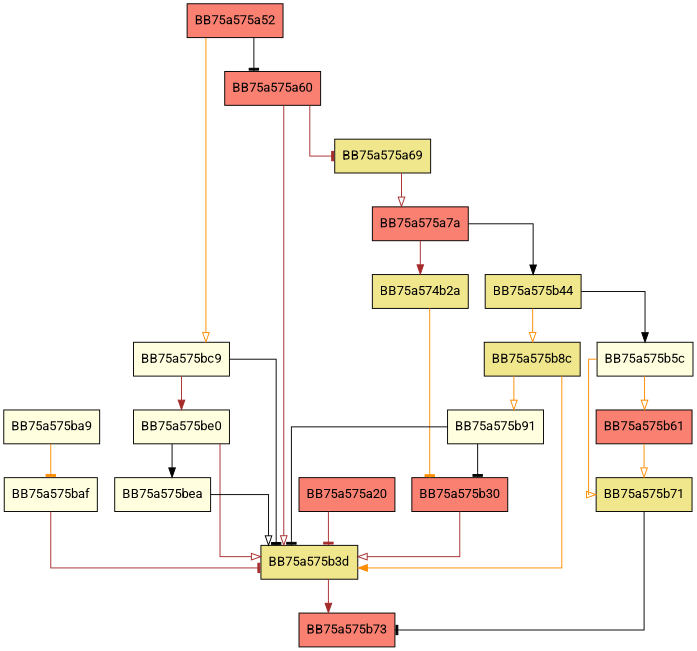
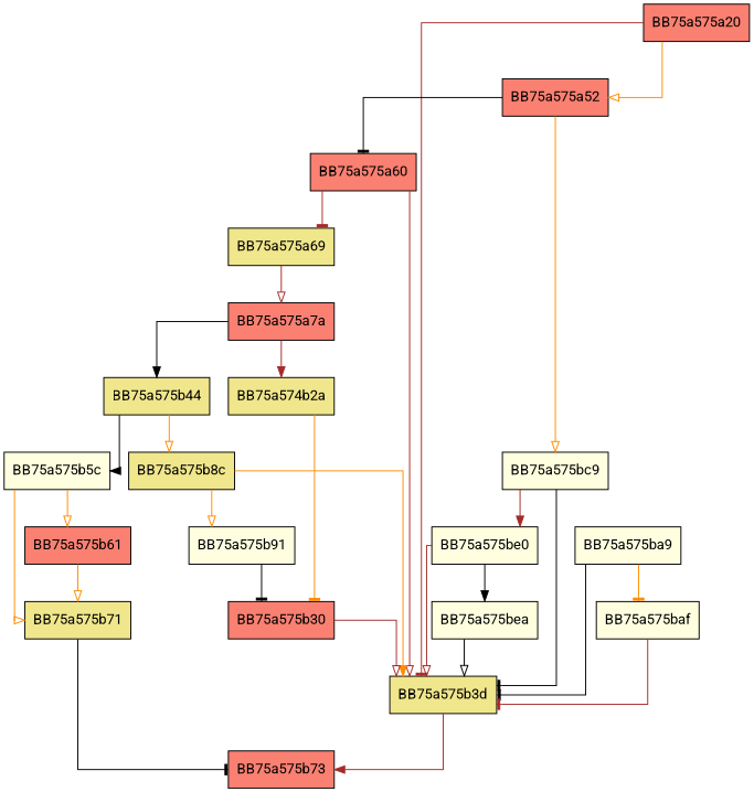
  digraph {
    fontname=Roboto
    splines=ortho
    node [fillcolor=salmon fontname=Roboto shape=box style=filled]
    edge [arrowhead=onormal color=brown fontname=Roboto]
    BB75a575b3d [fillcolor=khaki]
    BB75a575a20
    BB75a575a52
    BB75a575b73
    BB75a575bc9 [fillcolor=lightyellow]
    BB75a575a60
    BB75a575be0 [fillcolor=lightyellow]
    BB75a575a69 [fillcolor=khaki]
    BB75a575bea [fillcolor=lightyellow]
    BB75a575a7a
    BB75a575b44 [fillcolor=khaki]
    n12 [fillcolor=khaki label=BB75a574b2a]
    BB75a575ba9 [fillcolor=lightyellow]
    BB75a575baf [fillcolor=lightyellow]
    BB75a575b8c [fillcolor=khaki]
    BB75a575b5c [fillcolor=lightyellow]
    BB75a575b30
    BB75a575b91 [fillcolor=lightyellow]
    BB75a575b71 [fillcolor=khaki]
    BB75a575b61
    BB75a575b3d -> BB75a575b73 [arrowhead=normal]
    BB75a575a20 -> BB75a575b3d [arrowhead=tee]
+   BB75a575a20 -> BB75a575a52 [color=darkorange]
    BB75a575a52 -> BB75a575bc9 [color=darkorange]
    BB75a575a52 -> BB75a575a60 [arrowhead=tee color=black]
    BB75a575bc9 -> BB75a575b3d [arrowhead=tee color=black]
    BB75a575bc9 -> BB75a575be0 [arrowhead=normal]
    BB75a575a60 -> BB75a575b3d
    BB75a575a60 -> BB75a575a69 [arrowhead=tee]
    BB75a575be0 -> BB75a575b3d
    BB75a575be0 -> BB75a575bea [arrowhead=normal color=black]
    BB75a575a69 -> BB75a575a7a
    BB75a575bea -> BB75a575b3d [color=black]
    BB75a575a7a -> BB75a575b44 [arrowhead=normal color=black]
    BB75a575a7a -> n12 [arrowhead=normal]
    BB75a575b44 -> BB75a575b8c [color=darkorange]
    BB75a575b44 -> BB75a575b5c [arrowhead=normal color=black]
    n12 -> BB75a575b30 [arrowhead=tee color=darkorange]
-   BB75a575b91 -> BB75a575b3d [arrowhead=tee color=black]
+   BB75a575ba9 -> BB75a575b3d [arrowhead=tee color=black]
    BB75a575ba9 -> BB75a575baf [arrowhead=tee color=darkorange]
    BB75a575baf -> BB75a575b3d [arrowhead=tee]
    BB75a575b8c -> BB75a575b3d [arrowhead=normal color=darkorange]
    BB75a575b8c -> BB75a575b91 [color=darkorange]
    BB75a575b5c -> BB75a575b71 [color=darkorange]
    BB75a575b5c -> BB75a575b61 [color=darkorange]
    BB75a575b30 -> BB75a575b3d
    BB75a575b91 -> BB75a575b30 [arrowhead=tee color=black]
    BB75a575b71 -> BB75a575b73 [arrowhead=tee color=black]
    BB75a575b61 -> BB75a575b71 [color=darkorange]
  }
